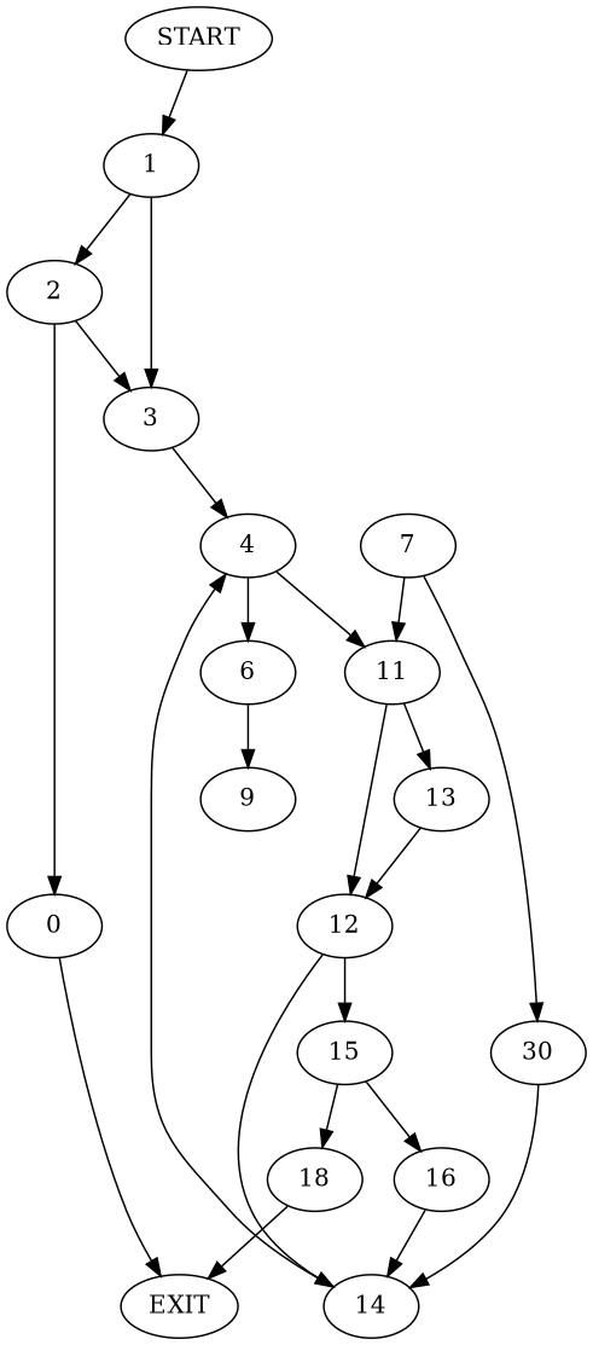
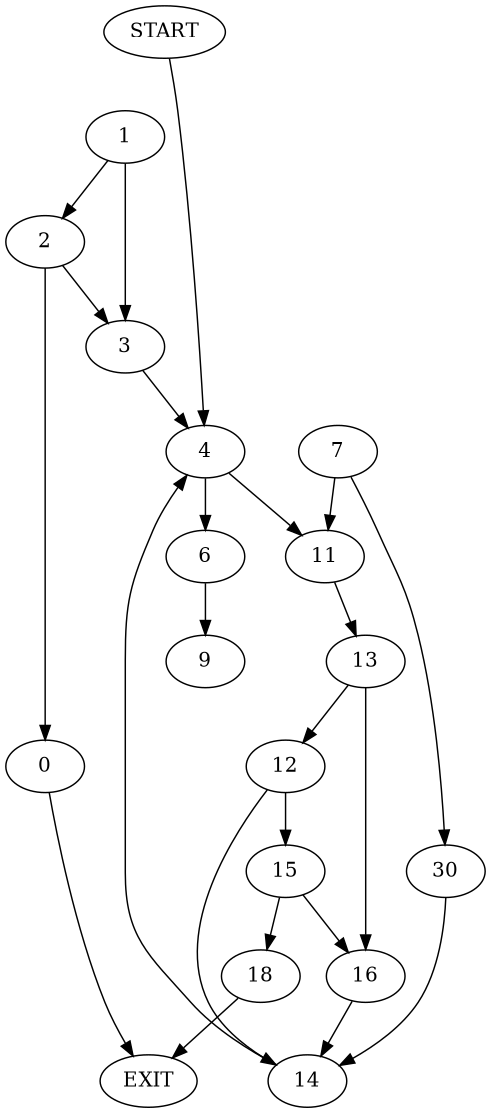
  digraph {
    n1 [label=START]
    1
    2
    3
    n5 [label=EXIT]
    n6 [label=0]
    4
    6
    11
    9
    n11 [label=30]
    7
    14
    12
    13
    15
    16
    n18 [label=18]
-   n1 -> 1
+   n1 -> 4
    1 -> 2
    1 -> 3
    2 -> 3
    2 -> n6
    3 -> 4
    n6 -> n5
    4 -> 6
    4 -> 11
    6 -> 9
-   11 -> 12
    11 -> 13
    n11 -> 14
    7 -> 11
    7 -> n11
    14 -> 4
    12 -> 14
    12 -> 15
    13 -> 12
+   13 -> 16
    15 -> 16
    15 -> n18
    16 -> 14
    n18 -> n5
  }
